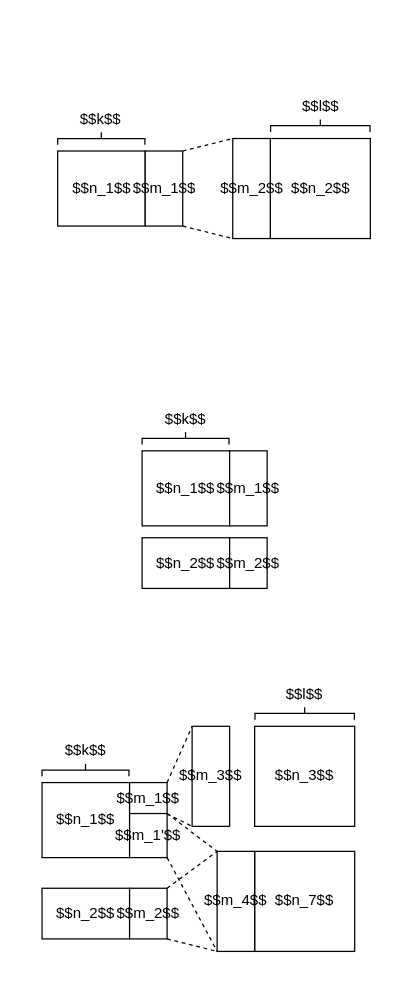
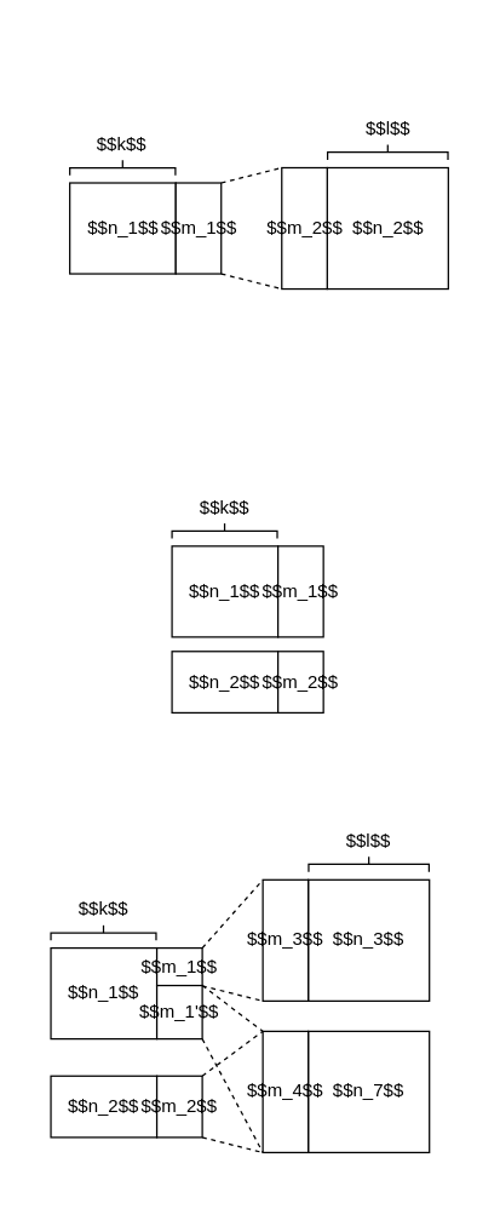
  <mxCell id="0" />
  <mxCell id="1" parent="0" />
  <mxCell id="2" value="" style="group" vertex="1" connectable="0" parent="1"><mxGeometry x="33" y="540" width="262.5" height="235.37" as="geometry" /></mxCell>
  <mxCell id="3" value="" style="rounded=0;whiteSpace=wrap;html=1;strokeColor=none;" vertex="1" parent="2"><mxGeometry x="-12.5" y="-4.88" width="275" height="240.25" as="geometry" /></mxCell>
  <mxCell id="4" value="$$n_1$$" style="rounded=0;whiteSpace=wrap;html=1;" vertex="1" parent="2"><mxGeometry y="85.25" width="70" height="60" as="geometry" /></mxCell>
  <mxCell id="5" style="rounded=0;orthogonalLoop=1;jettySize=auto;html=1;exitX=1;exitY=0;exitDx=0;exitDy=0;entryX=0;entryY=0;entryDx=0;entryDy=0;endArrow=none;endFill=0;dashed=1;" edge="1" parent="2" source="7" target="9"><mxGeometry relative="1" as="geometry" /></mxCell>
  <mxCell id="6" style="rounded=0;orthogonalLoop=1;jettySize=auto;html=1;exitX=1;exitY=1;exitDx=0;exitDy=0;entryX=0;entryY=1;entryDx=0;entryDy=0;startArrow=none;startFill=0;endArrow=none;endFill=0;dashed=1;" edge="1" parent="2" source="7" target="9"><mxGeometry relative="1" as="geometry" /></mxCell>
  <mxCell id="7" value="$$m_1$$" style="rounded=0;whiteSpace=wrap;html=1;" vertex="1" parent="2"><mxGeometry x="70" y="85.25" width="30" height="25" as="geometry" /></mxCell>
  <mxCell id="8" value="$$n_3$$" style="rounded=0;whiteSpace=wrap;html=1;" vertex="1" parent="2"><mxGeometry x="170" y="40.25" width="80" height="80" as="geometry" /></mxCell>
- <mxCell id="9" value="$$m_3$$" style="rounded=0;whiteSpace=wrap;html=1;" vertex="1" parent="2"><mxGeometry x="120" y="40.25" width="30" height="80" as="geometry" /></mxCell>
+ <mxCell id="9" value="$$m_3$$" style="rounded=0;whiteSpace=wrap;html=1;" vertex="1" parent="2"><mxGeometry x="140" y="40.25" width="30" height="80" as="geometry" /></mxCell>
  <mxCell id="10" value="" style="strokeWidth=1;html=1;shape=mxgraph.flowchart.annotation_2;align=left;labelPosition=right;pointerEvents=1;rotation=90;" vertex="1" parent="2"><mxGeometry x="29.75" y="40.5" width="10" height="69.5" as="geometry" /></mxCell>
  <mxCell id="11" value="$$k$$" style="text;html=1;align=center;verticalAlign=middle;whiteSpace=wrap;rounded=0;" vertex="1" parent="2"><mxGeometry x="4.75" y="45.25" width="60" height="30" as="geometry" /></mxCell>
  <mxCell id="12" value="" style="strokeWidth=1;html=1;shape=mxgraph.flowchart.annotation_2;align=left;labelPosition=right;pointerEvents=1;rotation=90;" vertex="1" parent="2"><mxGeometry x="205" y="-9.75" width="10" height="79.5" as="geometry" /></mxCell>
  <mxCell id="13" value="$$l$$" style="text;html=1;align=center;verticalAlign=middle;whiteSpace=wrap;rounded=0;" vertex="1" parent="2"><mxGeometry x="180" width="60" height="30" as="geometry" /></mxCell>
  <mxCell id="14" value="$$n_2$$" style="rounded=0;whiteSpace=wrap;html=1;" vertex="1" parent="2"><mxGeometry y="169.75" width="70" height="40.5" as="geometry" /></mxCell>
  <mxCell id="15" style="rounded=0;orthogonalLoop=1;jettySize=auto;html=1;exitX=1;exitY=0;exitDx=0;exitDy=0;entryX=0;entryY=0;entryDx=0;entryDy=0;endArrow=none;endFill=0;dashed=1;" edge="1" parent="2" source="17" target="22"><mxGeometry relative="1" as="geometry" /></mxCell>
  <mxCell id="16" style="rounded=0;orthogonalLoop=1;jettySize=auto;html=1;exitX=1;exitY=1;exitDx=0;exitDy=0;entryX=0;entryY=1;entryDx=0;entryDy=0;endArrow=none;endFill=0;dashed=1;" edge="1" parent="2" source="17" target="22"><mxGeometry relative="1" as="geometry" /></mxCell>
  <mxCell id="17" value="$$m_2$$" style="rounded=0;whiteSpace=wrap;html=1;" vertex="1" parent="2"><mxGeometry x="70" y="169.75" width="30" height="40.5" as="geometry" /></mxCell>
  <mxCell id="18" style="rounded=0;orthogonalLoop=1;jettySize=auto;html=1;exitX=1;exitY=1;exitDx=0;exitDy=0;entryX=0;entryY=1;entryDx=0;entryDy=0;endArrow=none;endFill=0;dashed=1;" edge="1" parent="2" source="20" target="22"><mxGeometry relative="1" as="geometry" /></mxCell>
  <mxCell id="19" style="rounded=0;orthogonalLoop=1;jettySize=auto;html=1;exitX=1;exitY=0;exitDx=0;exitDy=0;entryX=0;entryY=0;entryDx=0;entryDy=0;endArrow=none;endFill=0;dashed=1;" edge="1" parent="2" source="20" target="22"><mxGeometry relative="1" as="geometry" /></mxCell>
  <mxCell id="20" value="$$m_1'$$" style="rounded=0;whiteSpace=wrap;html=1;" vertex="1" parent="2"><mxGeometry x="70" y="110" width="30" height="35.25" as="geometry" /></mxCell>
  <mxCell id="21" value="$$n_7$$" style="rounded=0;whiteSpace=wrap;html=1;" vertex="1" parent="2"><mxGeometry x="170" y="140.25" width="80" height="80" as="geometry" /></mxCell>
  <mxCell id="22" value="$$m_4$$" style="rounded=0;whiteSpace=wrap;html=1;" vertex="1" parent="2"><mxGeometry x="140" y="140.25" width="30" height="80" as="geometry" /></mxCell>
  <mxCell id="23" value="" style="group" vertex="1" connectable="0" parent="1"><mxGeometry x="33" y="20" width="275" height="240.25" as="geometry" /></mxCell>
  <mxCell id="24" value="" style="rounded=0;whiteSpace=wrap;html=1;strokeColor=none;" vertex="1" parent="23"><mxGeometry width="275" height="240.25" as="geometry" /></mxCell>
  <mxCell id="25" value="" style="group" vertex="1" connectable="0" parent="23"><mxGeometry x="12.5" y="50" width="250" height="120.25" as="geometry" /></mxCell>
  <mxCell id="26" value="$$n_1$$" style="rounded=0;whiteSpace=wrap;html=1;" vertex="1" parent="25"><mxGeometry y="50.25" width="70" height="60" as="geometry" /></mxCell>
  <mxCell id="27" style="rounded=0;orthogonalLoop=1;jettySize=auto;html=1;exitX=1;exitY=0;exitDx=0;exitDy=0;entryX=0;entryY=0;entryDx=0;entryDy=0;endArrow=none;endFill=0;dashed=1;" edge="1" parent="25" source="29" target="31"><mxGeometry relative="1" as="geometry" /></mxCell>
  <mxCell id="28" style="rounded=0;orthogonalLoop=1;jettySize=auto;html=1;exitX=1;exitY=1;exitDx=0;exitDy=0;entryX=0;entryY=1;entryDx=0;entryDy=0;startArrow=none;startFill=0;endArrow=none;endFill=0;dashed=1;" edge="1" parent="25" source="29" target="31"><mxGeometry relative="1" as="geometry" /></mxCell>
  <mxCell id="29" value="$$m_1$$" style="rounded=0;whiteSpace=wrap;html=1;" vertex="1" parent="25"><mxGeometry x="70" y="50.25" width="30" height="60" as="geometry" /></mxCell>
  <mxCell id="30" value="$$n_2$$" style="rounded=0;whiteSpace=wrap;html=1;" vertex="1" parent="25"><mxGeometry x="170" y="40.25" width="80" height="80" as="geometry" /></mxCell>
  <mxCell id="31" value="$$m_2$$" style="rounded=0;whiteSpace=wrap;html=1;" vertex="1" parent="25"><mxGeometry x="140" y="40.25" width="30" height="80" as="geometry" /></mxCell>
  <mxCell id="32" value="" style="strokeWidth=1;html=1;shape=mxgraph.flowchart.annotation_2;align=left;labelPosition=right;pointerEvents=1;rotation=90;" vertex="1" parent="25"><mxGeometry x="29.88" y="5.38" width="10" height="69.75" as="geometry" /></mxCell>
  <mxCell id="33" value="$$k$$" style="text;html=1;align=center;verticalAlign=middle;whiteSpace=wrap;rounded=0;" vertex="1" parent="25"><mxGeometry x="4.75" y="10.25" width="60" height="30" as="geometry" /></mxCell>
  <mxCell id="34" value="" style="strokeWidth=1;html=1;shape=mxgraph.flowchart.annotation_2;align=left;labelPosition=right;pointerEvents=1;rotation=90;" vertex="1" parent="25"><mxGeometry x="205" y="-9.75" width="10" height="79.5" as="geometry" /></mxCell>
  <mxCell id="35" value="$$l$$" style="text;html=1;align=center;verticalAlign=middle;whiteSpace=wrap;rounded=0;" vertex="1" parent="25"><mxGeometry x="180" width="60" height="30" as="geometry" /></mxCell>
  <mxCell id="36" value="" style="group" vertex="1" connectable="0" parent="1"><mxGeometry x="25.5" y="284.87" width="275" height="240.25" as="geometry" /></mxCell>
  <mxCell id="37" value="" style="rounded=0;whiteSpace=wrap;html=1;strokeColor=none;" vertex="1" parent="36"><mxGeometry width="275" height="240.25" as="geometry" /></mxCell>
  <mxCell id="38" value="" style="group" vertex="1" connectable="0" parent="36"><mxGeometry x="87.5" y="35.13" width="100" height="150" as="geometry" /></mxCell>
  <mxCell id="39" value="$$n_1$$" style="rounded=0;whiteSpace=wrap;html=1;" vertex="1" parent="38"><mxGeometry y="40" width="70" height="60" as="geometry" /></mxCell>
  <mxCell id="40" value="$$m_1$$" style="rounded=0;whiteSpace=wrap;html=1;" vertex="1" parent="38"><mxGeometry x="70" y="40" width="30" height="60" as="geometry" /></mxCell>
  <mxCell id="41" value="" style="strokeWidth=1;html=1;shape=mxgraph.flowchart.annotation_2;align=left;labelPosition=right;pointerEvents=1;rotation=90;" vertex="1" parent="38"><mxGeometry x="29.75" y="-4.75" width="10" height="69.5" as="geometry" /></mxCell>
  <mxCell id="42" value="$$k$$" style="text;html=1;align=center;verticalAlign=middle;whiteSpace=wrap;rounded=0;" vertex="1" parent="38"><mxGeometry x="5" width="60" height="30" as="geometry" /></mxCell>
  <mxCell id="43" value="$$n_2$$" style="rounded=0;whiteSpace=wrap;html=1;" vertex="1" parent="38"><mxGeometry y="109.5" width="70" height="40.5" as="geometry" /></mxCell>
  <mxCell id="44" value="$$m_2$$" style="rounded=0;whiteSpace=wrap;html=1;" vertex="1" parent="38"><mxGeometry x="70" y="109.5" width="30" height="40.5" as="geometry" /></mxCell>
